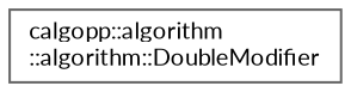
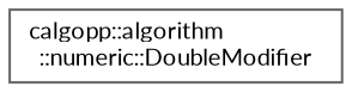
  digraph {
    rankdir=LR
    fontname=Lato
-   n1 [color=gray40 fillcolor=white fontname=Lato fontsize=10 height=0.2 label="calgopp::algorithm\l::algorithm::DoubleModifier" shape=box style=filled width=0.4]
+   n1 [color=gray40 fillcolor=white fontname=Lato fontsize=10 height=0.2 label="calgopp::algorithm\l::numeric::DoubleModifier" shape=box style=filled width=0.4]
  }
